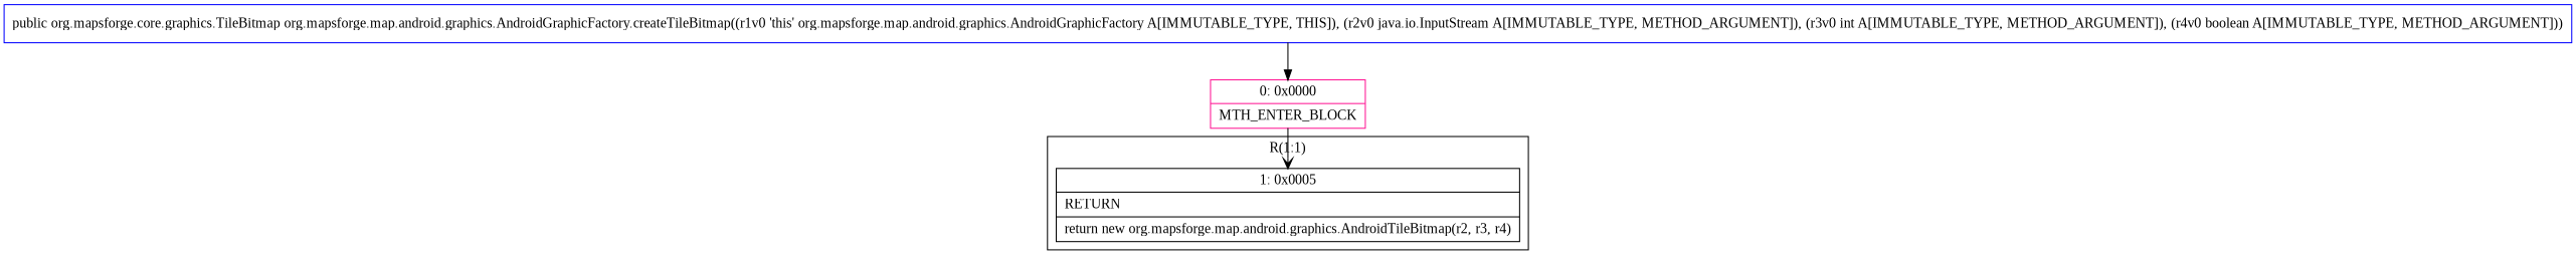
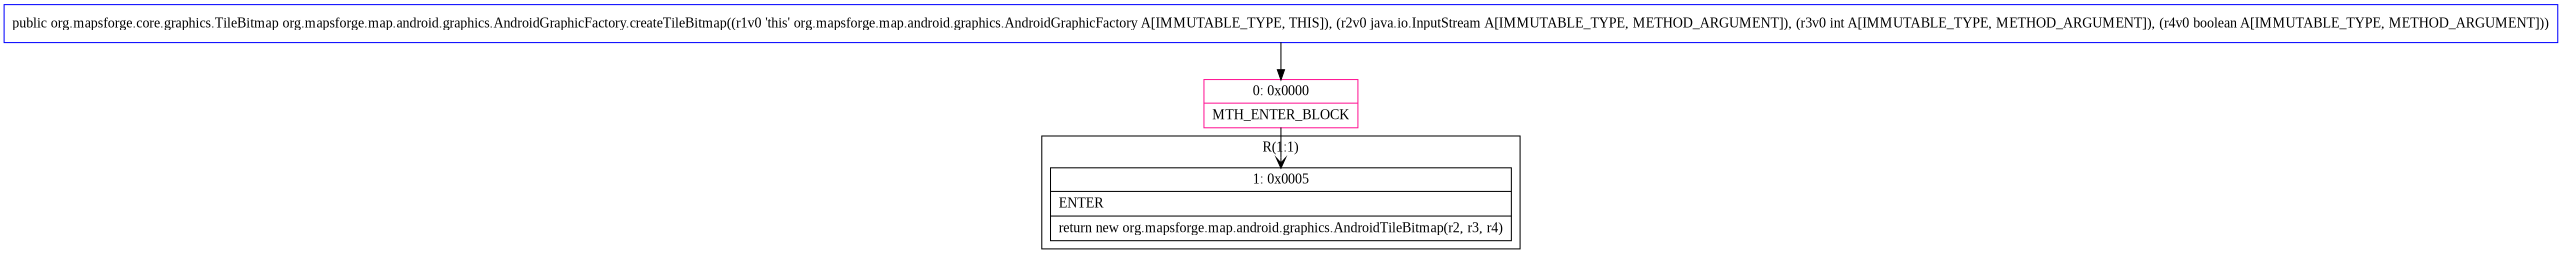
  digraph {
    fontname="Liberation Serif"
    node [shape=record fontname="Liberation Serif"]
    edge [fontname="Liberation Serif"]
-   n1 [color=black label="{1\:\ 0x0005|RETURN\l|return new org.mapsforge.map.android.graphics.AndroidTileBitmap(r2, r3, r4)\l}"]
+   n1 [color=black label="{1\:\ 0x0005|ENTER\l|return new org.mapsforge.map.android.graphics.AndroidTileBitmap(r2, r3, r4)\l}"]
    n2 [color=deeppink label="{0\:\ 0x0000|MTH_ENTER_BLOCK\l}"]
    n3 [label="{public org.mapsforge.core.graphics.TileBitmap org.mapsforge.map.android.graphics.AndroidGraphicFactory.createTileBitmap((r1v0 'this' org.mapsforge.map.android.graphics.AndroidGraphicFactory A[IMMUTABLE_TYPE, THIS]), (r2v0 java.io.InputStream A[IMMUTABLE_TYPE, METHOD_ARGUMENT]), (r3v0 int A[IMMUTABLE_TYPE, METHOD_ARGUMENT]), (r4v0 boolean A[IMMUTABLE_TYPE, METHOD_ARGUMENT])) }" color=blue]
    subgraph cluster_1 {
      label="R(1:1)"
      n1
    }
    n2 -> n1 [arrowhead=vee]
    n3 -> n2 [arrowhead=normal]
  }
